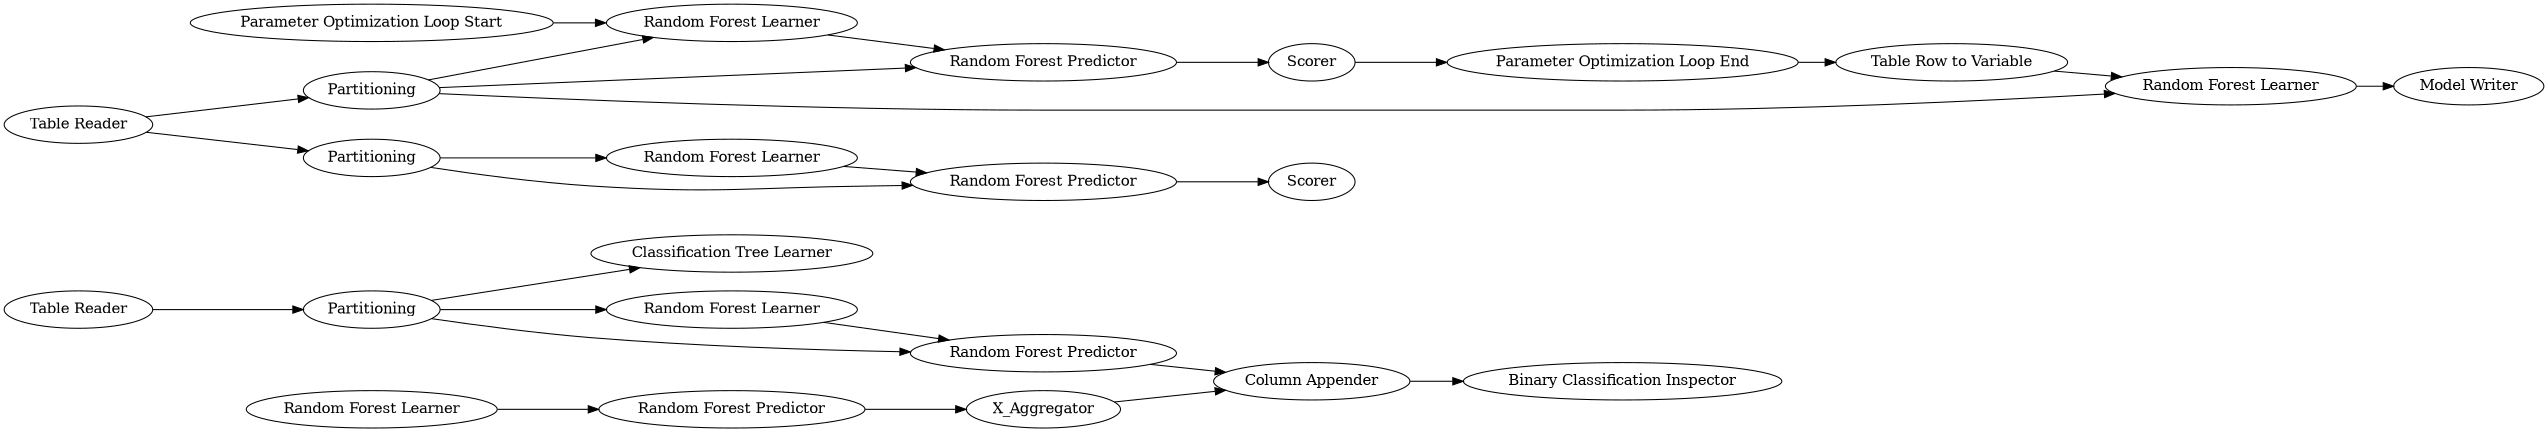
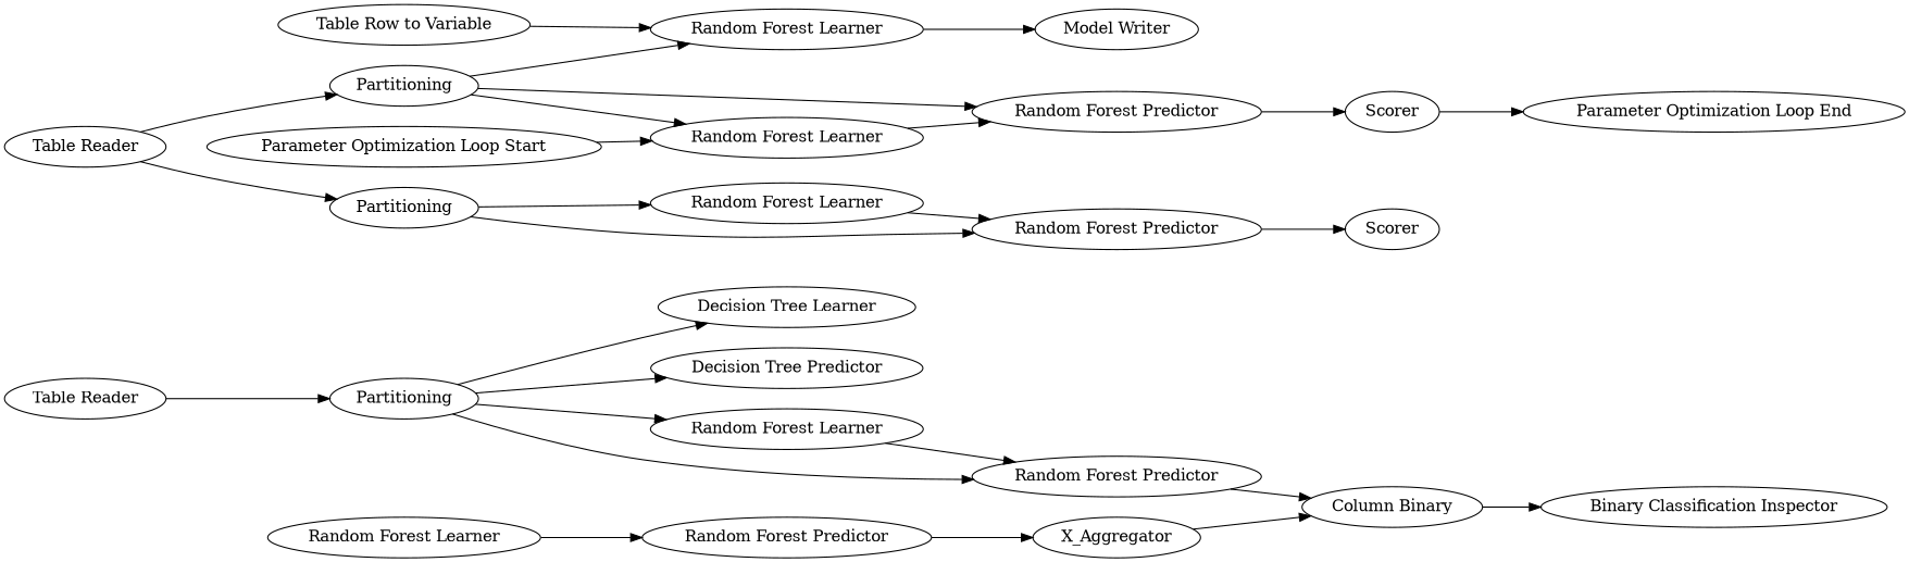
  digraph {
    rankdir=LR
    n1 [label="Table Reader"]
    n2 [label=Partitioning]
-   n3 [label="Classification Tree Learner"]
+   n3 [label="Decision Tree Learner"]
+   n4 [label="Decision Tree Predictor"]
    n5 [label="Random Forest Learner"]
    n6 [label="Random Forest Predictor"]
    n7 [label=X_Aggregator]
-   n8 [label="Column Appender"]
+   n8 [label="Column Binary"]
    n9 [label="Binary Classification Inspector"]
    n10 [label="Random Forest Learner"]
    n11 [label="Random Forest Predictor"]
    n12 [label=Scorer]
    n13 [label="Table Row to Variable"]
    n14 [label="Random Forest Learner"]
    n15 [label="Model Writer"]
    n16 [label="Parameter Optimization Loop End"]
    n17 [label=Partitioning]
    n18 [label="Random Forest Learner"]
    n19 [label="Random Forest Predictor"]
    n20 [label="Table Reader"]
    n21 [label=Partitioning]
    n22 [label="Random Forest Learner"]
    n23 [label="Random Forest Predictor"]
    n24 [label=Scorer]
    n25 [label="Parameter Optimization Loop Start"]
    n1 -> n2
    n2 -> n3
+   n2 -> n4
    n2 -> n5
    n2 -> n6
    n5 -> n6
    n6 -> n8
    n7 -> n8
    n8 -> n9
    n10 -> n11
    n11 -> n12
    n12 -> n16
    n13 -> n14
    n14 -> n15
-   n16 -> n13
    n17 -> n10
    n17 -> n11
    n17 -> n14
    n18 -> n19
    n19 -> n7
    n20 -> n17
    n20 -> n21
    n21 -> n22
    n21 -> n23
    n22 -> n23
    n23 -> n24
    n25 -> n10
  }
